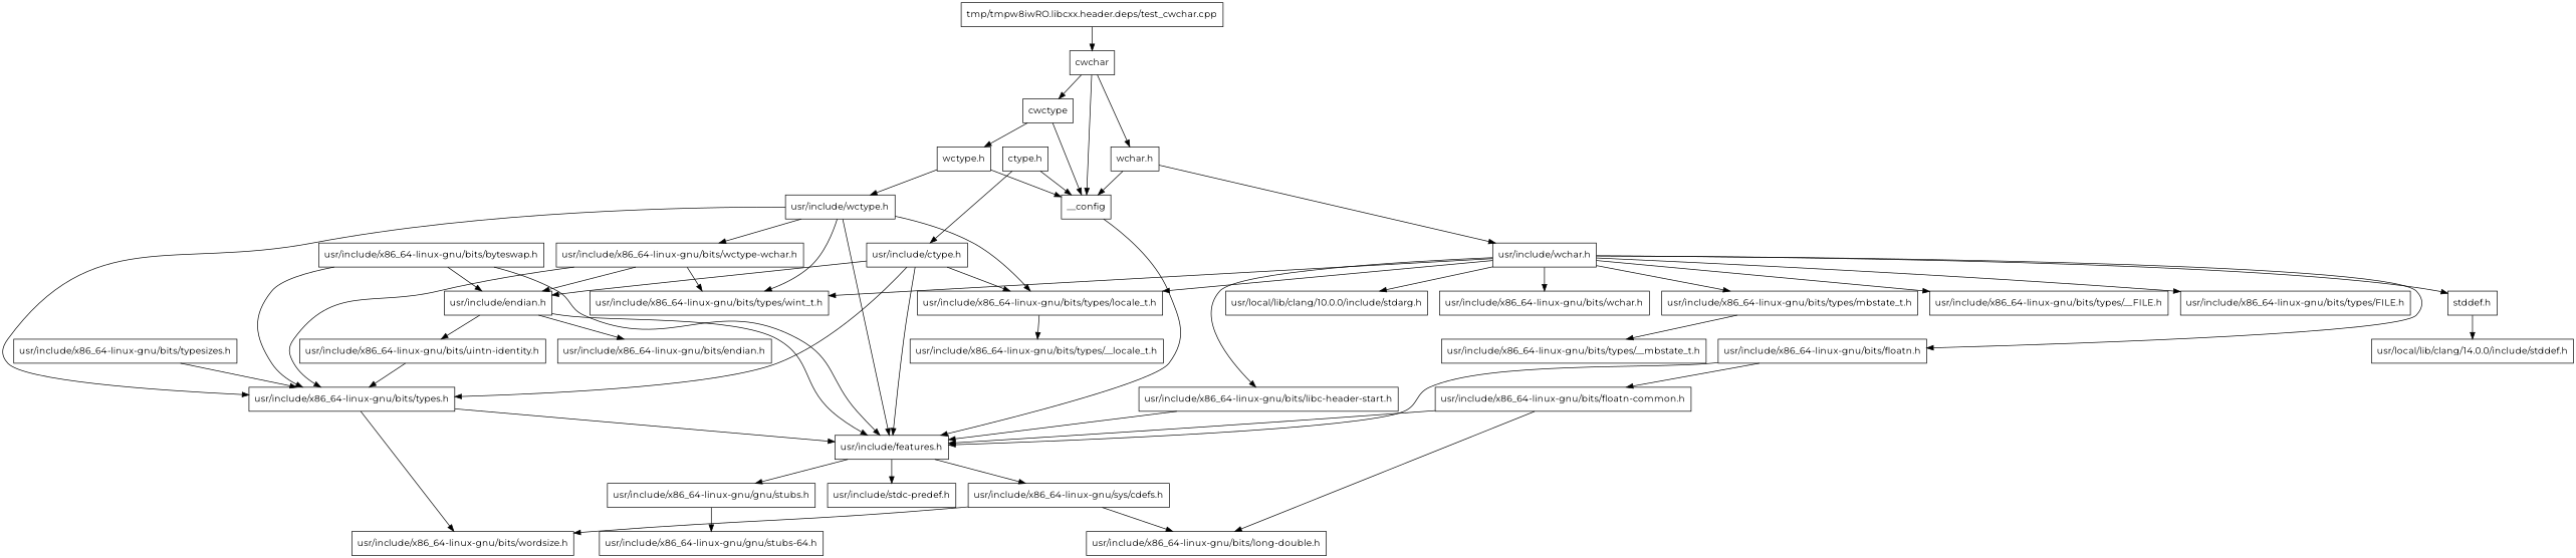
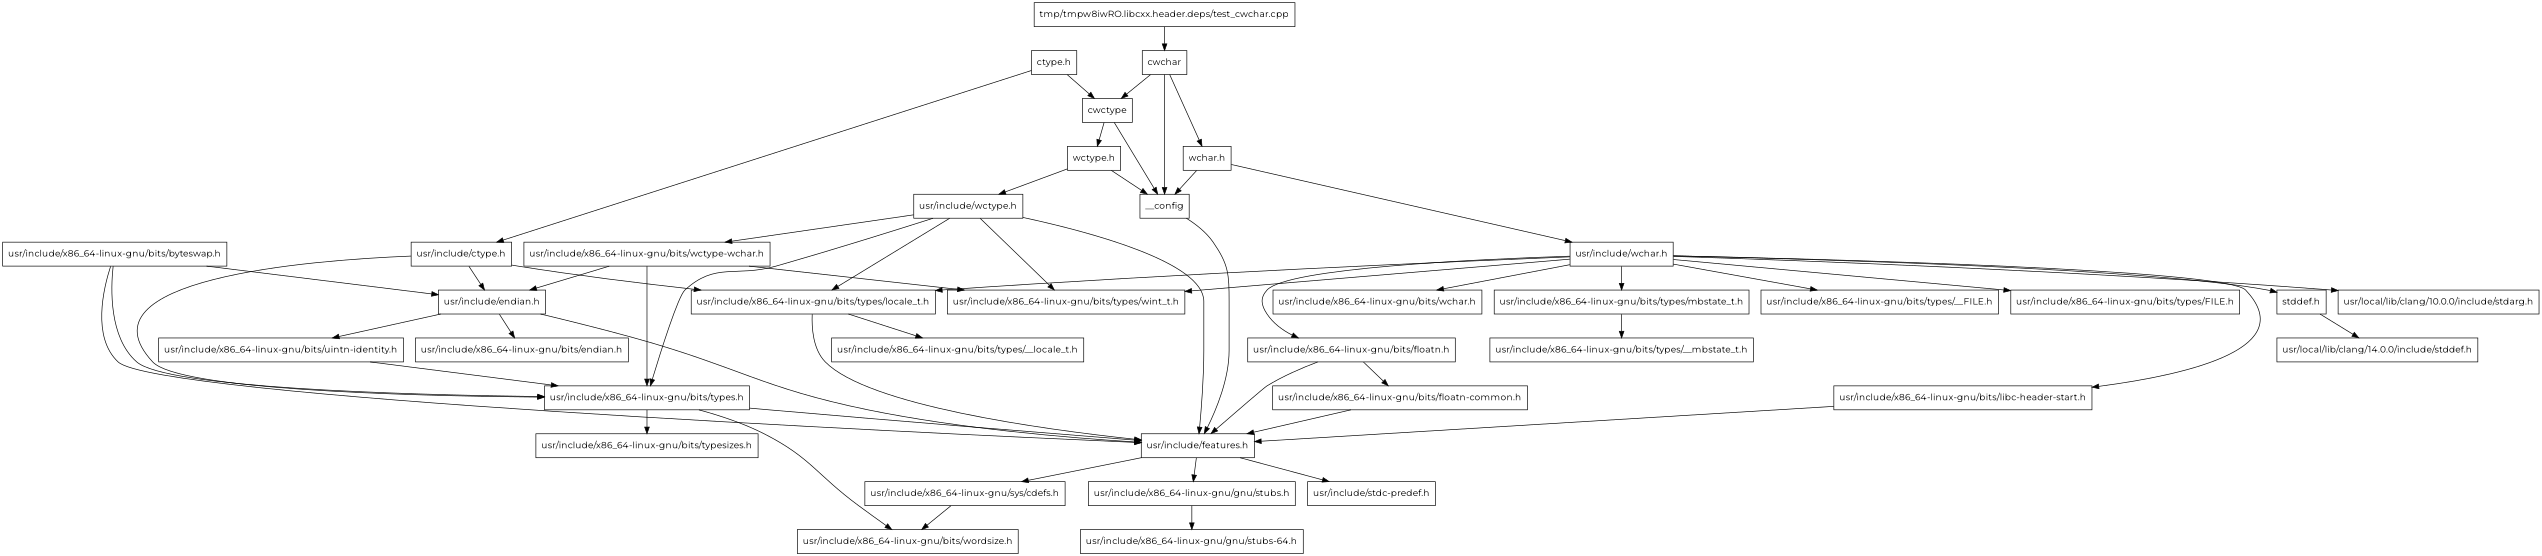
  digraph {
    fontname=Montserrat
    node [fontname=Montserrat shape=box]
    edge [fontname=Montserrat]
    n1 [label=cwchar]
    n2 [label=__config]
    n3 [label=cwctype]
    n4 [label="wchar.h"]
    n5 [label="usr/include/features.h"]
    n6 [label="wctype.h"]
    n7 [label="usr/include/wchar.h"]
    n8 [label="tmp/tmpw8iwRO.libcxx.header.deps/test_cwchar.cpp"]
    n9 [label="usr/include/stdc-predef.h"]
    n10 [label="usr/include/x86_64-linux-gnu/sys/cdefs.h"]
    n11 [label="usr/include/x86_64-linux-gnu/gnu/stubs.h"]
    n12 [label="usr/include/x86_64-linux-gnu/bits/wordsize.h"]
-   n13 [label="usr/include/x86_64-linux-gnu/bits/long-double.h"]
    n14 [label="usr/include/x86_64-linux-gnu/gnu/stubs-64.h"]
    n15 [label="usr/include/wctype.h"]
    n16 [label="ctype.h"]
    n17 [label="usr/include/ctype.h"]
    n18 [label="usr/include/x86_64-linux-gnu/bits/types.h"]
    n19 [label="usr/include/endian.h"]
    n20 [label="usr/include/x86_64-linux-gnu/bits/types/locale_t.h"]
    n21 [label="usr/include/x86_64-linux-gnu/bits/typesizes.h"]
    n22 [label="usr/include/x86_64-linux-gnu/bits/endian.h"]
    n23 [label="usr/include/x86_64-linux-gnu/bits/uintn-identity.h"]
    n24 [label="usr/include/x86_64-linux-gnu/bits/types/__locale_t.h"]
    n25 [label="usr/include/x86_64-linux-gnu/bits/byteswap.h"]
    n26 [label="usr/include/x86_64-linux-gnu/bits/types/wint_t.h"]
    n27 [label="usr/include/x86_64-linux-gnu/bits/wctype-wchar.h"]
    n28 [label="usr/include/x86_64-linux-gnu/bits/libc-header-start.h"]
    n29 [label="usr/include/x86_64-linux-gnu/bits/floatn.h"]
    n30 [label="stddef.h"]
    n31 [label="usr/local/lib/clang/10.0.0/include/stdarg.h"]
    n32 [label="usr/include/x86_64-linux-gnu/bits/wchar.h"]
    n33 [label="usr/include/x86_64-linux-gnu/bits/types/mbstate_t.h"]
    n34 [label="usr/include/x86_64-linux-gnu/bits/types/__FILE.h"]
    n35 [label="usr/include/x86_64-linux-gnu/bits/types/FILE.h"]
    n36 [label="usr/include/x86_64-linux-gnu/bits/floatn-common.h"]
    n37 [label="usr/local/lib/clang/14.0.0/include/stddef.h"]
    n38 [label="usr/include/x86_64-linux-gnu/bits/types/__mbstate_t.h"]
    n1 -> n2
    n1 -> n3
    n1 -> n4
    n2 -> n5
    n3 -> n2
    n3 -> n6
    n4 -> n2
    n4 -> n7
    n5 -> n9
    n5 -> n10
    n5 -> n11
    n6 -> n2
    n6 -> n15
    n7 -> n20
    n7 -> n26
    n7 -> n28
    n7 -> n29
    n7 -> n30
    n7 -> n31
    n7 -> n32
    n7 -> n33
    n7 -> n34
    n7 -> n35
    n8 -> n1
    n10 -> n12
-   n10 -> n13
    n11 -> n14
    n15 -> n5
    n15 -> n18
    n15 -> n20
    n15 -> n26
    n15 -> n27
-   n16 -> n2
+   n16 -> n3
    n16 -> n17
-   n17 -> n5
+   n20 -> n5
    n17 -> n18
    n17 -> n19
    n17 -> n20
    n18 -> n5
    n18 -> n12
-   n21 -> n18
+   n18 -> n21
    n19 -> n5
    n19 -> n22
    n19 -> n23
    n20 -> n24
    n23 -> n18
    n25 -> n5
    n25 -> n18
    n25 -> n19
    n27 -> n18
    n27 -> n19
    n27 -> n26
    n28 -> n5
    n29 -> n5
    n29 -> n36
    n30 -> n37
    n33 -> n38
    n36 -> n5
-   n36 -> n13
  }
